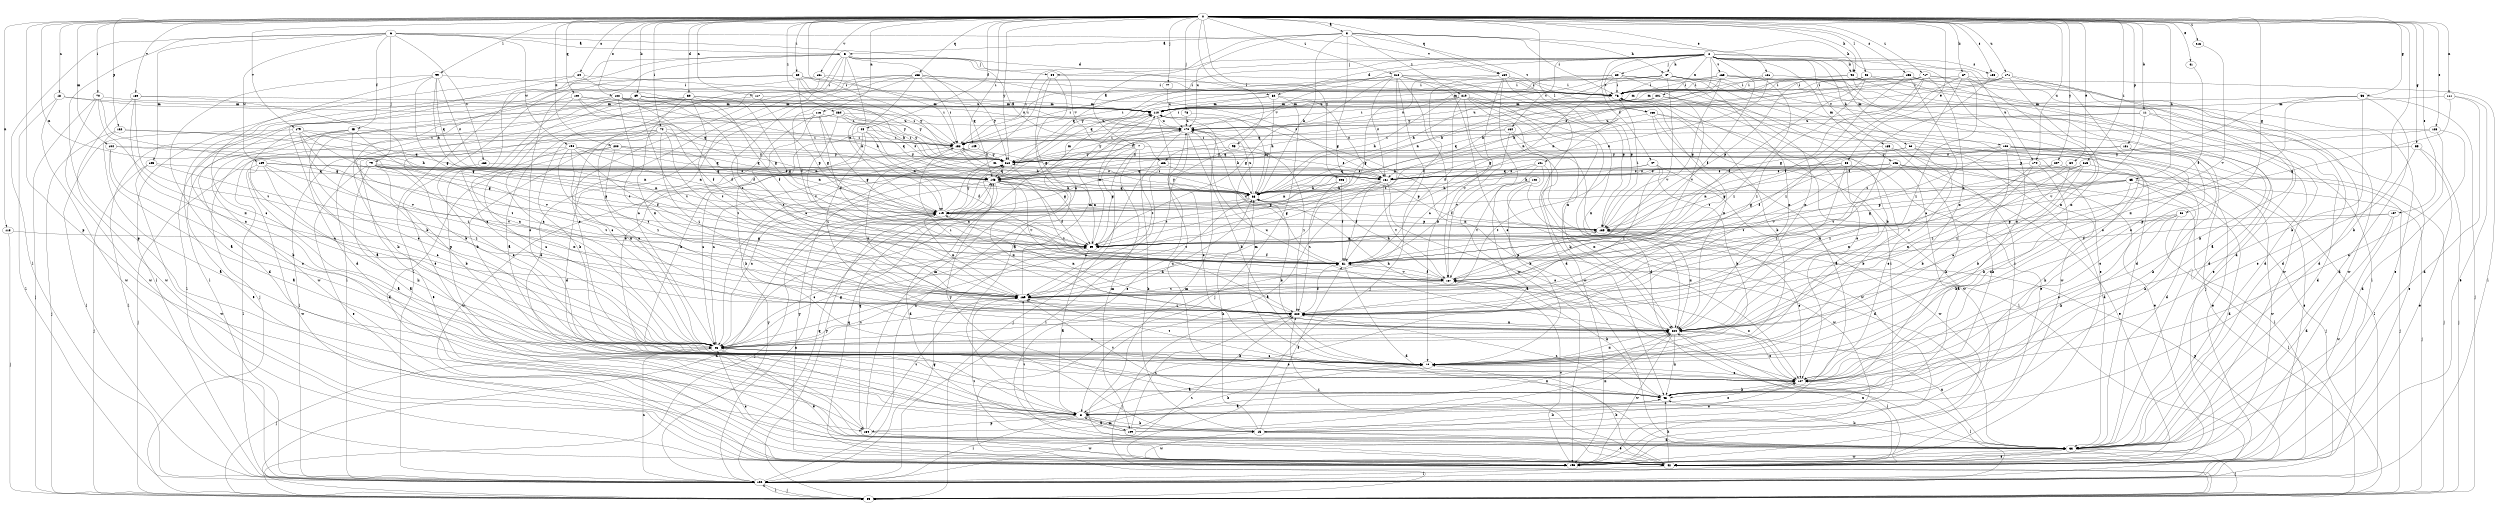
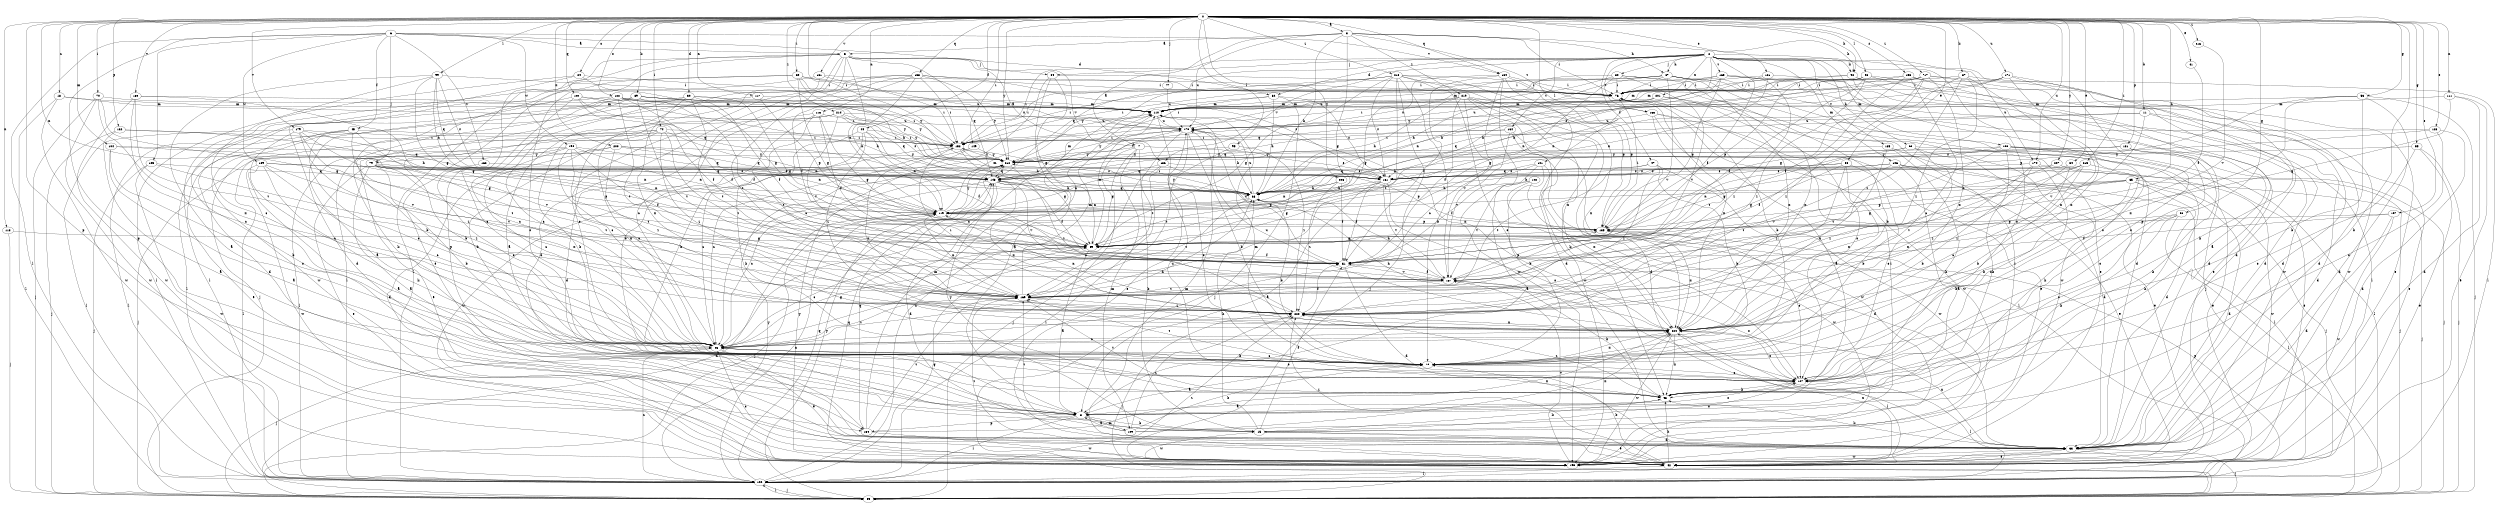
  strict digraph {
    0
    3
    11
    15
    18
    24
    30
    34
    38
    41
    44
    53
    55
    58
    65
    69
    70
    74
    77
-   78
    87
    89
    92
    95
    98
    99
    101
    104
    111
    113
    116
    117
    119
    121
    122
    123
    131
    132
    134
    138
    140
    149
    152
    153
    157
-   158
    171
    174
    179
    180
    181
    200
    206
    207
    212
-   214 [label=264]
+   214
    215
    216
    n59 [label=717]
    218
    184
    5
    67
    166
    7
    59
    68
    76
    178
    219
    33
    143
    42
    187
    51
    127
    93
    195
    102
    110
    85
    25
    169
    204
    161
    220
    16
    135
    8
    142
    n91 [label=6]
    32
    45
    79
    105
    162
    189
    194
    84
    186
    2
    47
    66
    80
    106
    108
    164
    165
    185
    201
    109
    0 -> 3 [label=a]
    0 -> 11 [label=b]
    0 -> 15 [label=b]
    0 -> 18 [label=c]
    0 -> 24 [label=c]
    0 -> 30 [label=d]
    0 -> 34 [label=e]
    0 -> 38 [label=e]
    0 -> 41 [label=e]
    0 -> 44 [label=f]
    0 -> 53 [label=g]
    0 -> 55 [label=g]
    0 -> 58 [label=g]
    0 -> 65 [label=h]
    0 -> 69 [label=i]
    0 -> 70 [label=i]
    0 -> 74 [label=i]
    0 -> 77 [label=j]
-   0 -> 78 [label=j]
    0 -> 87 [label=k]
    0 -> 89 [label=k]
    0 -> 92 [label=k]
    0 -> 95 [label=l]
    0 -> 98 [label=l]
    0 -> 99 [label=l]
    0 -> 101 [label=l]
    0 -> 104 [label=m]
    0 -> 111 [label=n]
    0 -> 113 [label=n]
    0 -> 116 [label=n]
    0 -> 117 [label=n]
    0 -> 119 [label=n]
    0 -> 121 [label=o]
    0 -> 122 [label=o]
    0 -> 123 [label=o]
    0 -> 131 [label=p]
    0 -> 132 [label=p]
    0 -> 134 [label=p]
    0 -> 138 [label=q]
    0 -> 140 [label=q]
    0 -> 149 [label=r]
    0 -> 152 [label=r]
    0 -> 153 [label=s]
    0 -> 157 [label=s]
-   0 -> 158 [label=s]
    0 -> 171 [label=u]
    0 -> 174 [label=u]
    0 -> 179 [label=v]
    0 -> 180 [label=v]
    0 -> 181 [label=v]
    0 -> 200 [label=x]
    0 -> 206 [label=y]
    0 -> 207 [label=y]
    0 -> 212 [label=y]
    0 -> 214 [label=z]
    0 -> 215 [label=z]
    0 -> 216 [label=z]
    0 -> n59 [label=z]
    0 -> 218 [label=z]
    0 -> 184 [label=q]
    3 -> 92 [label=k]
    3 -> 5 [label=a]
    3 -> 67 [label=h]
    3 -> 166 [label=t]
    3 -> 7 [label=a]
    3 -> 59 [label=g]
    3 -> 68 [label=h]
    3 -> 76 [label=i]
    3 -> 178 [label=u]
    3 -> 219 [label=z]
    11 -> 178 [label=u]
    11 -> 33 [label=d]
    11 -> 143 [label=q]
    11 -> 42 [label=e]
    11 -> 187 [label=v]
    15 -> 212 [label=y]
    15 -> 68 [label=h]
    15 -> 76 [label=i]
    15 -> 33 [label=d]
    15 -> 42 [label=e]
    15 -> 51 [label=f]
    15 -> 127 [label=o]
    15 -> 93 [label=k]
    15 -> 195 [label=w]
    18 -> 152 [label=r]
    18 -> 195 [label=w]
    18 -> 102 [label=l]
    18 -> 110 [label=m]
    24 -> 15 [label=b]
    24 -> 59 [label=g]
    24 -> 76 [label=i]
    24 -> 102 [label=l]
    30 -> 59 [label=g]
    30 -> 51 [label=f]
    30 -> 110 [label=m]
    30 -> 85 [label=j]
    30 -> 25 [label=c]
    30 -> 169 [label=t]
    30 -> 204 [label=x]
    34 -> 25 [label=c]
    34 -> 161 [label=s]
    34 -> 220 [label=z]
    38 -> 59 [label=g]
    38 -> 68 [label=h]
    38 -> 204 [label=x]
    38 -> 161 [label=s]
    38 -> 220 [label=z]
    38 -> 16 [label=b]
    41 -> 51 [label=f]
    44 -> 119 [label=n]
    44 -> 152 [label=r]
    44 -> 51 [label=f]
    44 -> 93 [label=k]
    44 -> 220 [label=z]
    44 -> 16 [label=b]
    53 -> 33 [label=d]
    53 -> 110 [label=m]
    53 -> 85 [label=j]
    53 -> 204 [label=x]
    53 -> 16 [label=b]
    53 -> 135 [label=p]
    55 -> 212 [label=y]
    55 -> 42 [label=e]
    55 -> 127 [label=o]
    55 -> 85 [label=j]
    58 -> 127 [label=o]
    58 -> 93 [label=k]
    58 -> 102 [label=l]
    58 -> 16 [label=b]
    58 -> 135 [label=p]
    65 -> 119 [label=n]
    65 -> 59 [label=g]
    65 -> 68 [label=h]
    65 -> 33 [label=d]
    65 -> 93 [label=k]
    65 -> 85 [label=j]
    65 -> 16 [label=b]
    65 -> 135 [label=p]
    69 -> 212 [label=y]
    69 -> 59 [label=g]
    69 -> 68 [label=h]
    69 -> 76 [label=i]
    69 -> 178 [label=u]
    69 -> 33 [label=d]
    69 -> 102 [label=l]
    70 -> 59 [label=g]
    70 -> 195 [label=w]
    70 -> 110 [label=m]
    70 -> 85 [label=j]
    70 -> 204 [label=x]
    74 -> 119 [label=n]
    74 -> 152 [label=r]
    74 -> 42 [label=e]
    74 -> 102 [label=l]
    74 -> 25 [label=c]
    74 -> 169 [label=t]
    74 -> 220 [label=z]
    74 -> 16 [label=b]
    77 -> 178 [label=u]
-   78 -> 68 [label=h]
-   78 -> 178 [label=u]
    87 -> 119 [label=n]
    87 -> 76 [label=i]
    87 -> 102 [label=l]
    87 -> 169 [label=t]
    87 -> 204 [label=x]
    87 -> 220 [label=z]
    89 -> 212 [label=y]
    89 -> 178 [label=u]
    89 -> 51 [label=f]
    89 -> 93 [label=k]
    89 -> 195 [label=w]
    89 -> 110 [label=m]
    89 -> 25 [label=c]
    89 -> 169 [label=t]
    92 -> 76 [label=i]
    92 -> 33 [label=d]
    92 -> 195 [label=w]
    92 -> 135 [label=p]
    95 -> 212 [label=y]
    95 -> 169 [label=t]
    95 -> 220 [label=z]
    98 -> 152 [label=r]
    98 -> 76 [label=i]
    98 -> 33 [label=d]
    98 -> 51 [label=f]
    98 -> 110 [label=m]
    98 -> 220 [label=z]
    98 -> 8 [label=a]
    99 -> 59 [label=g]
    99 -> 68 [label=h]
    99 -> 76 [label=i]
    99 -> 143 [label=q]
    99 -> 25 [label=c]
    99 -> 161 [label=s]
    99 -> 8 [label=a]
    101 -> 51 [label=f]
    101 -> 204 [label=x]
    101 -> 161 [label=s]
    101 -> 16 [label=b]
    101 -> 8 [label=a]
    104 -> 119 [label=n]
    104 -> 212 [label=y]
    104 -> 127 [label=o]
    104 -> 8 [label=a]
    111 -> 59 [label=g]
    111 -> 33 [label=d]
    111 -> 42 [label=e]
    111 -> 110 [label=m]
    113 -> 59 [label=g]
    113 -> 85 [label=j]
    116 -> 59 [label=g]
    116 -> 178 [label=u]
    116 -> 33 [label=d]
    116 -> 51 [label=f]
    116 -> 169 [label=t]
    116 -> 16 [label=b]
    117 -> 110 [label=m]
    117 -> 16 [label=b]
    117 -> 135 [label=p]
    119 -> 212 [label=y]
    119 -> 110 [label=m]
    119 -> 85 [label=j]
    119 -> 135 [label=p]
    121 -> 119 [label=n]
    121 -> 68 [label=h]
    121 -> 76 [label=i]
    121 -> 127 [label=o]
    122 -> 152 [label=r]
    122 -> 212 [label=y]
    122 -> 33 [label=d]
    122 -> 51 [label=f]
    122 -> 102 [label=l]
    122 -> 110 [label=m]
    122 -> 169 [label=t]
    123 -> 152 [label=r]
    123 -> 33 [label=d]
    123 -> 127 [label=o]
    123 -> 161 [label=s]
    131 -> 212 [label=y]
    131 -> 68 [label=h]
    131 -> 127 [label=o]
    131 -> 93 [label=k]
    132 -> 152 [label=r]
    132 -> 68 [label=h]
    132 -> 85 [label=j]
    132 -> 8 [label=a]
    134 -> 143 [label=q]
    134 -> 195 [label=w]
    134 -> 110 [label=m]
    134 -> 169 [label=t]
    134 -> 204 [label=x]
    138 -> 119 [label=n]
    138 -> 152 [label=r]
    138 -> 212 [label=y]
    138 -> 76 [label=i]
    138 -> 51 [label=f]
    138 -> 25 [label=c]
    138 -> 169 [label=t]
    138 -> 161 [label=s]
    138 -> 8 [label=a]
    140 -> 68 [label=h]
    140 -> 143 [label=q]
    140 -> 51 [label=f]
    140 -> 110 [label=m]
    140 -> 25 [label=c]
    140 -> 8 [label=a]
    149 -> 212 [label=y]
    149 -> 25 [label=c]
    149 -> 204 [label=x]
    152 -> 212 [label=y]
    152 -> 59 [label=g]
    152 -> 68 [label=h]
    152 -> 195 [label=w]
    152 -> 25 [label=c]
    153 -> 68 [label=h]
    153 -> 76 [label=i]
    153 -> 33 [label=d]
    153 -> 51 [label=f]
    153 -> 195 [label=w]
    153 -> 25 [label=c]
    157 -> 33 [label=d]
    157 -> 51 [label=f]
    157 -> 195 [label=w]
    157 -> 135 [label=p]
-   158 -> 51 [label=f]
    171 -> 152 [label=r]
    171 -> 76 [label=i]
    171 -> 127 [label=o]
    171 -> 93 [label=k]
    171 -> 110 [label=m]
    171 -> 204 [label=x]
    174 -> 143 [label=q]
    174 -> 127 [label=o]
    174 -> 85 [label=j]
    174 -> 204 [label=x]
    174 -> 16 [label=b]
    179 -> 152 [label=r]
    179 -> 59 [label=g]
    179 -> 143 [label=q]
    179 -> 187 [label=v]
    179 -> 102 [label=l]
    179 -> 25 [label=c]
    179 -> 220 [label=z]
    180 -> 59 [label=g]
    180 -> 195 [label=w]
    180 -> 110 [label=m]
    180 -> 25 [label=c]
    180 -> 169 [label=t]
    181 -> 152 [label=r]
    181 -> 76 [label=i]
    181 -> 127 [label=o]
    181 -> 102 [label=l]
    200 -> 119 [label=n]
    200 -> 212 [label=y]
    200 -> 33 [label=d]
    200 -> 143 [label=q]
    200 -> 85 [label=j]
    200 -> 220 [label=z]
    206 -> 119 [label=n]
    206 -> 68 [label=h]
    206 -> 51 [label=f]
    206 -> 220 [label=z]
    207 -> 195 [label=w]
    207 -> 161 [label=s]
    207 -> 220 [label=z]
    212 -> 143 [label=q]
    212 -> 220 [label=z]
    214 -> 212 [label=y]
    214 -> 178 [label=u]
    214 -> 143 [label=q]
    214 -> 187 [label=v]
    214 -> 25 [label=c]
    214 -> 161 [label=s]
    214 -> 16 [label=b]
    215 -> 187 [label=v]
    215 -> 93 [label=k]
    215 -> 169 [label=t]
    215 -> 161 [label=s]
    215 -> 220 [label=z]
    215 -> 16 [label=b]
    216 -> 187 [label=v]
    n59 -> 119 [label=n]
    n59 -> 212 [label=y]
    n59 -> 59 [label=g]
    n59 -> 76 [label=i]
    n59 -> 33 [label=d]
    n59 -> 42 [label=e]
    n59 -> 204 [label=x]
    n59 -> 220 [label=z]
    218 -> 152 [label=r]
    218 -> 212 [label=y]
    218 -> 59 [label=g]
    218 -> 76 [label=i]
    218 -> 127 [label=o]
    218 -> 85 [label=j]
    218 -> 169 [label=t]
    218 -> 204 [label=x]
    218 -> 161 [label=s]
    218 -> 16 [label=b]
    218 -> 135 [label=p]
    184 -> 59 [label=g]
    184 -> 76 [label=i]
    184 -> 33 [label=d]
    184 -> 51 [label=f]
    184 -> 195 [label=w]
    184 -> 25 [label=c]
    184 -> 135 [label=p]
    5 -> 15 [label=b]
    5 -> 119 [label=n]
    5 -> 134 [label=p]
    5 -> 7 [label=a]
    5 -> 33 [label=d]
    5 -> 143 [label=q]
    5 -> 42 [label=e]
    5 -> 127 [label=o]
    5 -> 102 [label=l]
    5 -> 84 [label=j]
    5 -> 186 [label=v]
    67 -> 119 [label=n]
    67 -> 152 [label=r]
    67 -> 76 [label=i]
    67 -> 33 [label=d]
    67 -> 42 [label=e]
    67 -> 187 [label=v]
    67 -> 110 [label=m]
    67 -> 85 [label=j]
    67 -> 204 [label=x]
    166 -> 178 [label=u]
    166 -> 42 [label=e]
    166 -> 195 [label=w]
    166 -> 169 [label=t]
    166 -> 8 [label=a]
    7 -> 15 [label=b]
    7 -> 212 [label=y]
    7 -> 59 [label=g]
    7 -> 85 [label=j]
    7 -> 161 [label=s]
    7 -> 109 [label=m]
    59 -> 51 [label=f]
    59 -> 110 [label=m]
    59 -> 25 [label=c]
    59 -> 8 [label=a]
    68 -> 119 [label=n]
    68 -> 152 [label=r]
    68 -> 212 [label=y]
    68 -> 178 [label=u]
    68 -> 143 [label=q]
    68 -> 169 [label=t]
    68 -> 16 [label=b]
    76 -> 110 [label=m]
    76 -> 204 [label=x]
    76 -> 16 [label=b]
    178 -> 152 [label=r]
    178 -> 212 [label=y]
    178 -> 68 [label=h]
    178 -> 127 [label=o]
    178 -> 169 [label=t]
    178 -> 16 [label=b]
    219 -> 68 [label=h]
    219 -> 178 [label=u]
    219 -> 33 [label=d]
    219 -> 187 [label=v]
    219 -> 51 [label=f]
    219 -> 93 [label=k]
    219 -> 195 [label=w]
    219 -> 110 [label=m]
    219 -> 204 [label=x]
    33 -> 42 [label=e]
    33 -> 93 [label=k]
    33 -> 195 [label=w]
    33 -> 85 [label=j]
    33 -> 204 [label=x]
    143 -> 68 [label=h]
    143 -> 33 [label=d]
    143 -> 187 [label=v]
    143 -> 51 [label=f]
    143 -> 110 [label=m]
    143 -> 25 [label=c]
    143 -> 204 [label=x]
    143 -> 135 [label=p]
    42 -> 93 [label=k]
    42 -> 102 [label=l]
    42 -> 110 [label=m]
    42 -> 25 [label=c]
    42 -> 169 [label=t]
    42 -> 204 [label=x]
    42 -> 220 [label=z]
    42 -> 16 [label=b]
    187 -> 68 [label=h]
    187 -> 51 [label=f]
    187 -> 127 [label=o]
    187 -> 93 [label=k]
    187 -> 169 [label=t]
    187 -> 135 [label=p]
    51 -> 178 [label=u]
    51 -> 33 [label=d]
    51 -> 187 [label=v]
    127 -> 93 [label=k]
    127 -> 102 [label=l]
    127 -> 110 [label=m]
    93 -> 178 [label=u]
    93 -> 169 [label=t]
    93 -> 220 [label=z]
    93 -> 8 [label=a]
    195 -> 212 [label=y]
    195 -> 143 [label=q]
    195 -> 187 [label=v]
    102 -> 119 [label=n]
    102 -> 212 [label=y]
    102 -> 59 [label=g]
    102 -> 178 [label=u]
    102 -> 143 [label=q]
    102 -> 85 [label=j]
    102 -> 25 [label=c]
    102 -> 220 [label=z]
    102 -> 135 [label=p]
    110 -> 178 [label=u]
    110 -> 42 [label=e]
    110 -> 204 [label=x]
    85 -> 119 [label=n]
    85 -> 212 [label=y]
    85 -> 102 [label=l]
    25 -> 59 [label=g]
    25 -> 68 [label=h]
    25 -> 42 [label=e]
    25 -> 127 [label=o]
    25 -> 85 [label=j]
    25 -> 169 [label=t]
    25 -> 16 [label=b]
    169 -> 119 [label=n]
    169 -> 110 [label=m]
    169 -> 220 [label=z]
    204 -> 68 [label=h]
    204 -> 178 [label=u]
    204 -> 127 [label=o]
    204 -> 93 [label=k]
    204 -> 195 [label=w]
    204 -> 102 [label=l]
    204 -> 25 [label=c]
    161 -> 59 [label=g]
    161 -> 68 [label=h]
    161 -> 187 [label=v]
    161 -> 51 [label=f]
    161 -> 127 [label=o]
    161 -> 8 [label=a]
    220 -> 119 [label=n]
    220 -> 152 [label=r]
    220 -> 51 [label=f]
    220 -> 85 [label=j]
    220 -> 204 [label=x]
    16 -> 127 [label=o]
    16 -> 25 [label=c]
    16 -> 169 [label=t]
    16 -> 204 [label=x]
    16 -> 8 [label=a]
    135 -> 59 [label=g]
    135 -> 76 [label=i]
    135 -> 127 [label=o]
    135 -> 204 [label=x]
    8 -> 15 [label=b]
    8 -> 134 [label=p]
    8 -> 127 [label=o]
    8 -> 102 [label=l]
    8 -> 109 [label=m]
    142 -> 68 [label=h]
    142 -> 33 [label=d]
    142 -> 187 [label=v]
    142 -> 195 [label=w]
    n91 -> 134 [label=p]
    n91 -> 184 [label=v]
    n91 -> 5 [label=a]
    n91 -> 102 [label=l]
    n91 -> 32 [label=d]
    n91 -> 45 [label=f]
    n91 -> 79 [label=j]
    n91 -> 105 [label=m]
    n91 -> 162 [label=t]
    n91 -> 189 [label=w]
    n91 -> 194 [label=w]
    32 -> 68 [label=h]
    32 -> 110 [label=m]
    32 -> 85 [label=j]
    32 -> 25 [label=c]
    32 -> 161 [label=s]
    45 -> 152 [label=r]
    45 -> 42 [label=e]
    45 -> 187 [label=v]
    45 -> 102 [label=l]
    45 -> 25 [label=c]
    45 -> 169 [label=t]
    79 -> 119 [label=n]
    79 -> 42 [label=e]
    79 -> 169 [label=t]
    79 -> 204 [label=x]
    79 -> 161 [label=s]
    79 -> 16 [label=b]
    79 -> 135 [label=p]
    79 -> 8 [label=a]
    105 -> 143 [label=q]
    105 -> 195 [label=w]
    105 -> 85 [label=j]
    105 -> 220 [label=z]
    162 -> 25 [label=c]
    162 -> 161 [label=s]
    189 -> 143 [label=q]
    189 -> 187 [label=v]
    189 -> 93 [label=k]
    189 -> 195 [label=w]
    189 -> 25 [label=c]
    189 -> 161 [label=s]
    189 -> 8 [label=a]
    194 -> 119 [label=n]
-   194 -> 212 [label=y]
+   194 -> 79 [label=y]
    194 -> 143 [label=q]
    194 -> 51 [label=f]
    194 -> 102 [label=l]
    194 -> 25 [label=c]
    194 -> 169 [label=t]
    194 -> 204 [label=x]
    84 -> 59 [label=g]
    84 -> 76 [label=i]
    84 -> 25 [label=c]
    84 -> 8 [label=a]
    186 -> 119 [label=n]
    186 -> 102 [label=l]
    186 -> 25 [label=c]
    186 -> 161 [label=s]
    186 -> 135 [label=p]
    2 -> 92 [label=k]
    2 -> 152 [label=r]
-   2 -> 158 [label=s]
    2 -> 174 [label=u]
    2 -> 67 [label=h]
    2 -> 166 [label=t]
    2 -> 33 [label=d]
    2 -> 143 [label=q]
    2 -> 51 [label=f]
    2 -> 127 [label=o]
    2 -> 161 [label=s]
    2 -> 32 [label=d]
    2 -> 84 [label=j]
    2 -> 186 [label=v]
    2 -> 47 [label=f]
    2 -> 66 [label=h]
    2 -> 80 [label=j]
    2 -> 106 [label=m]
    2 -> 108 [label=m]
    2 -> 164 [label=t]
    2 -> 165 [label=t]
    2 -> 185 [label=v]
    2 -> 201 [label=x]
    47 -> 143 [label=q]
    47 -> 195 [label=w]
    47 -> 169 [label=t]
    47 -> 220 [label=z]
    47 -> 16 [label=b]
    66 -> 212 [label=y]
    66 -> 59 [label=g]
    66 -> 33 [label=d]
    66 -> 42 [label=e]
    66 -> 127 [label=o]
    80 -> 59 [label=g]
    80 -> 68 [label=h]
    80 -> 76 [label=i]
    80 -> 178 [label=u]
-   80 -> 143 [label=q]
    80 -> 187 [label=v]
    80 -> 204 [label=x]
    80 -> 16 [label=b]
    106 -> 143 [label=q]
    106 -> 42 [label=e]
    106 -> 102 [label=l]
    106 -> 85 [label=j]
    106 -> 169 [label=t]
    106 -> 161 [label=s]
    106 -> 8 [label=a]
    108 -> 212 [label=y]
    108 -> 33 [label=d]
    108 -> 42 [label=e]
    108 -> 51 [label=f]
    108 -> 93 [label=k]
    108 -> 102 [label=l]
    108 -> 85 [label=j]
    108 -> 169 [label=t]
    164 -> 152 [label=r]
    164 -> 143 [label=q]
    164 -> 187 [label=v]
    164 -> 195 [label=w]
    164 -> 102 [label=l]
    165 -> 152 [label=r]
    165 -> 68 [label=h]
    165 -> 76 [label=i]
    165 -> 42 [label=e]
    165 -> 102 [label=l]
    165 -> 220 [label=z]
    165 -> 135 [label=p]
    185 -> 212 [label=y]
    185 -> 42 [label=e]
    185 -> 93 [label=k]
    185 -> 204 [label=x]
    201 -> 178 [label=u]
    201 -> 143 [label=q]
    201 -> 127 [label=o]
    201 -> 195 [label=w]
    201 -> 110 [label=m]
    109 -> 76 [label=i]
    109 -> 169 [label=t]
    109 -> 204 [label=x]
    109 -> 220 [label=z]
    109 -> 16 [label=b]
    109 -> 8 [label=a]
  }
